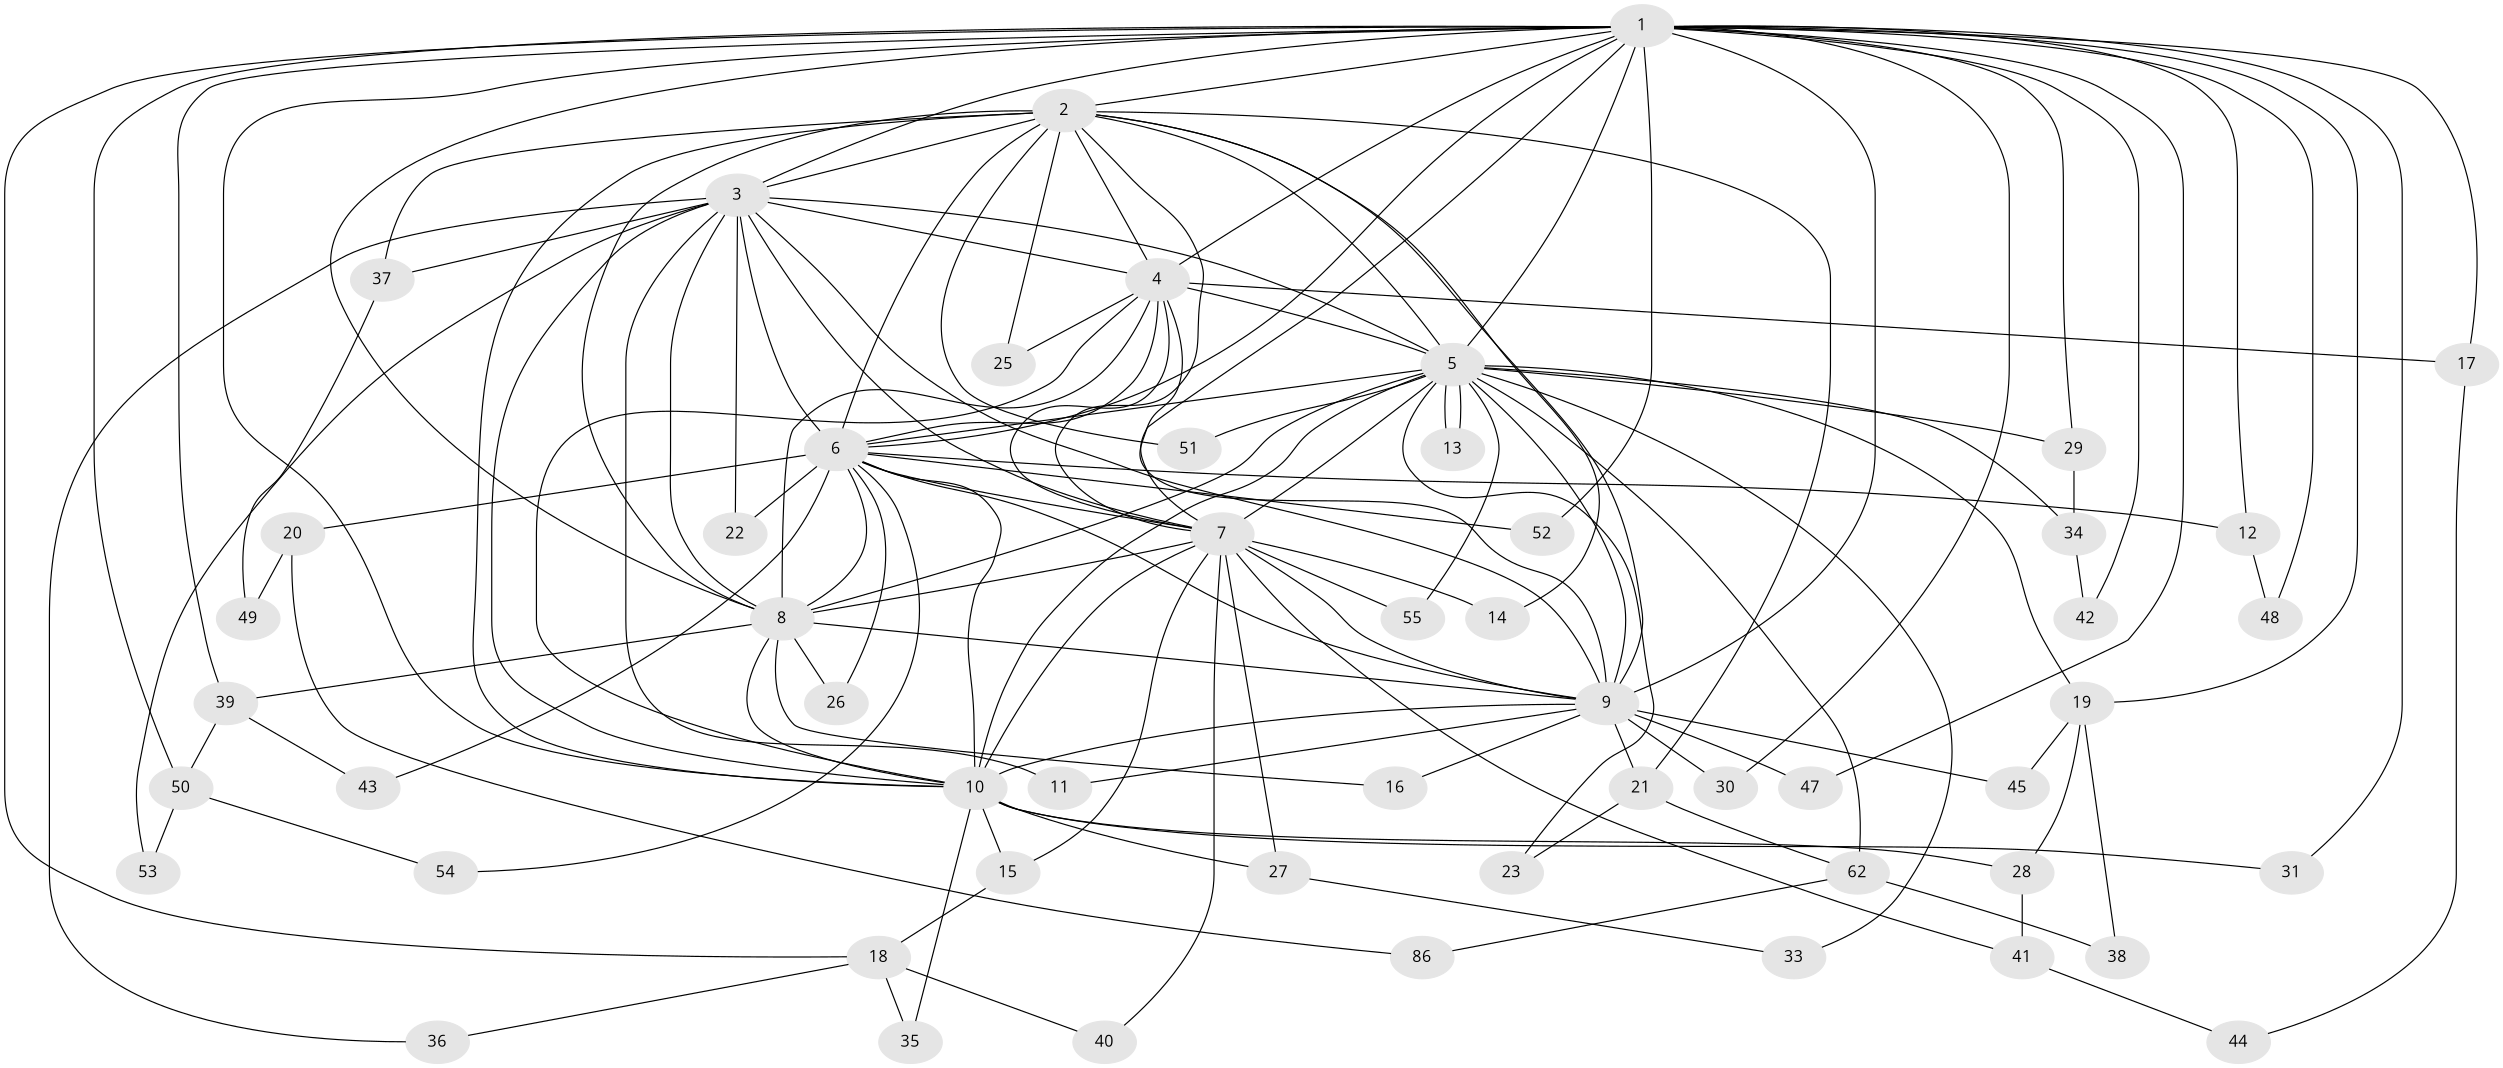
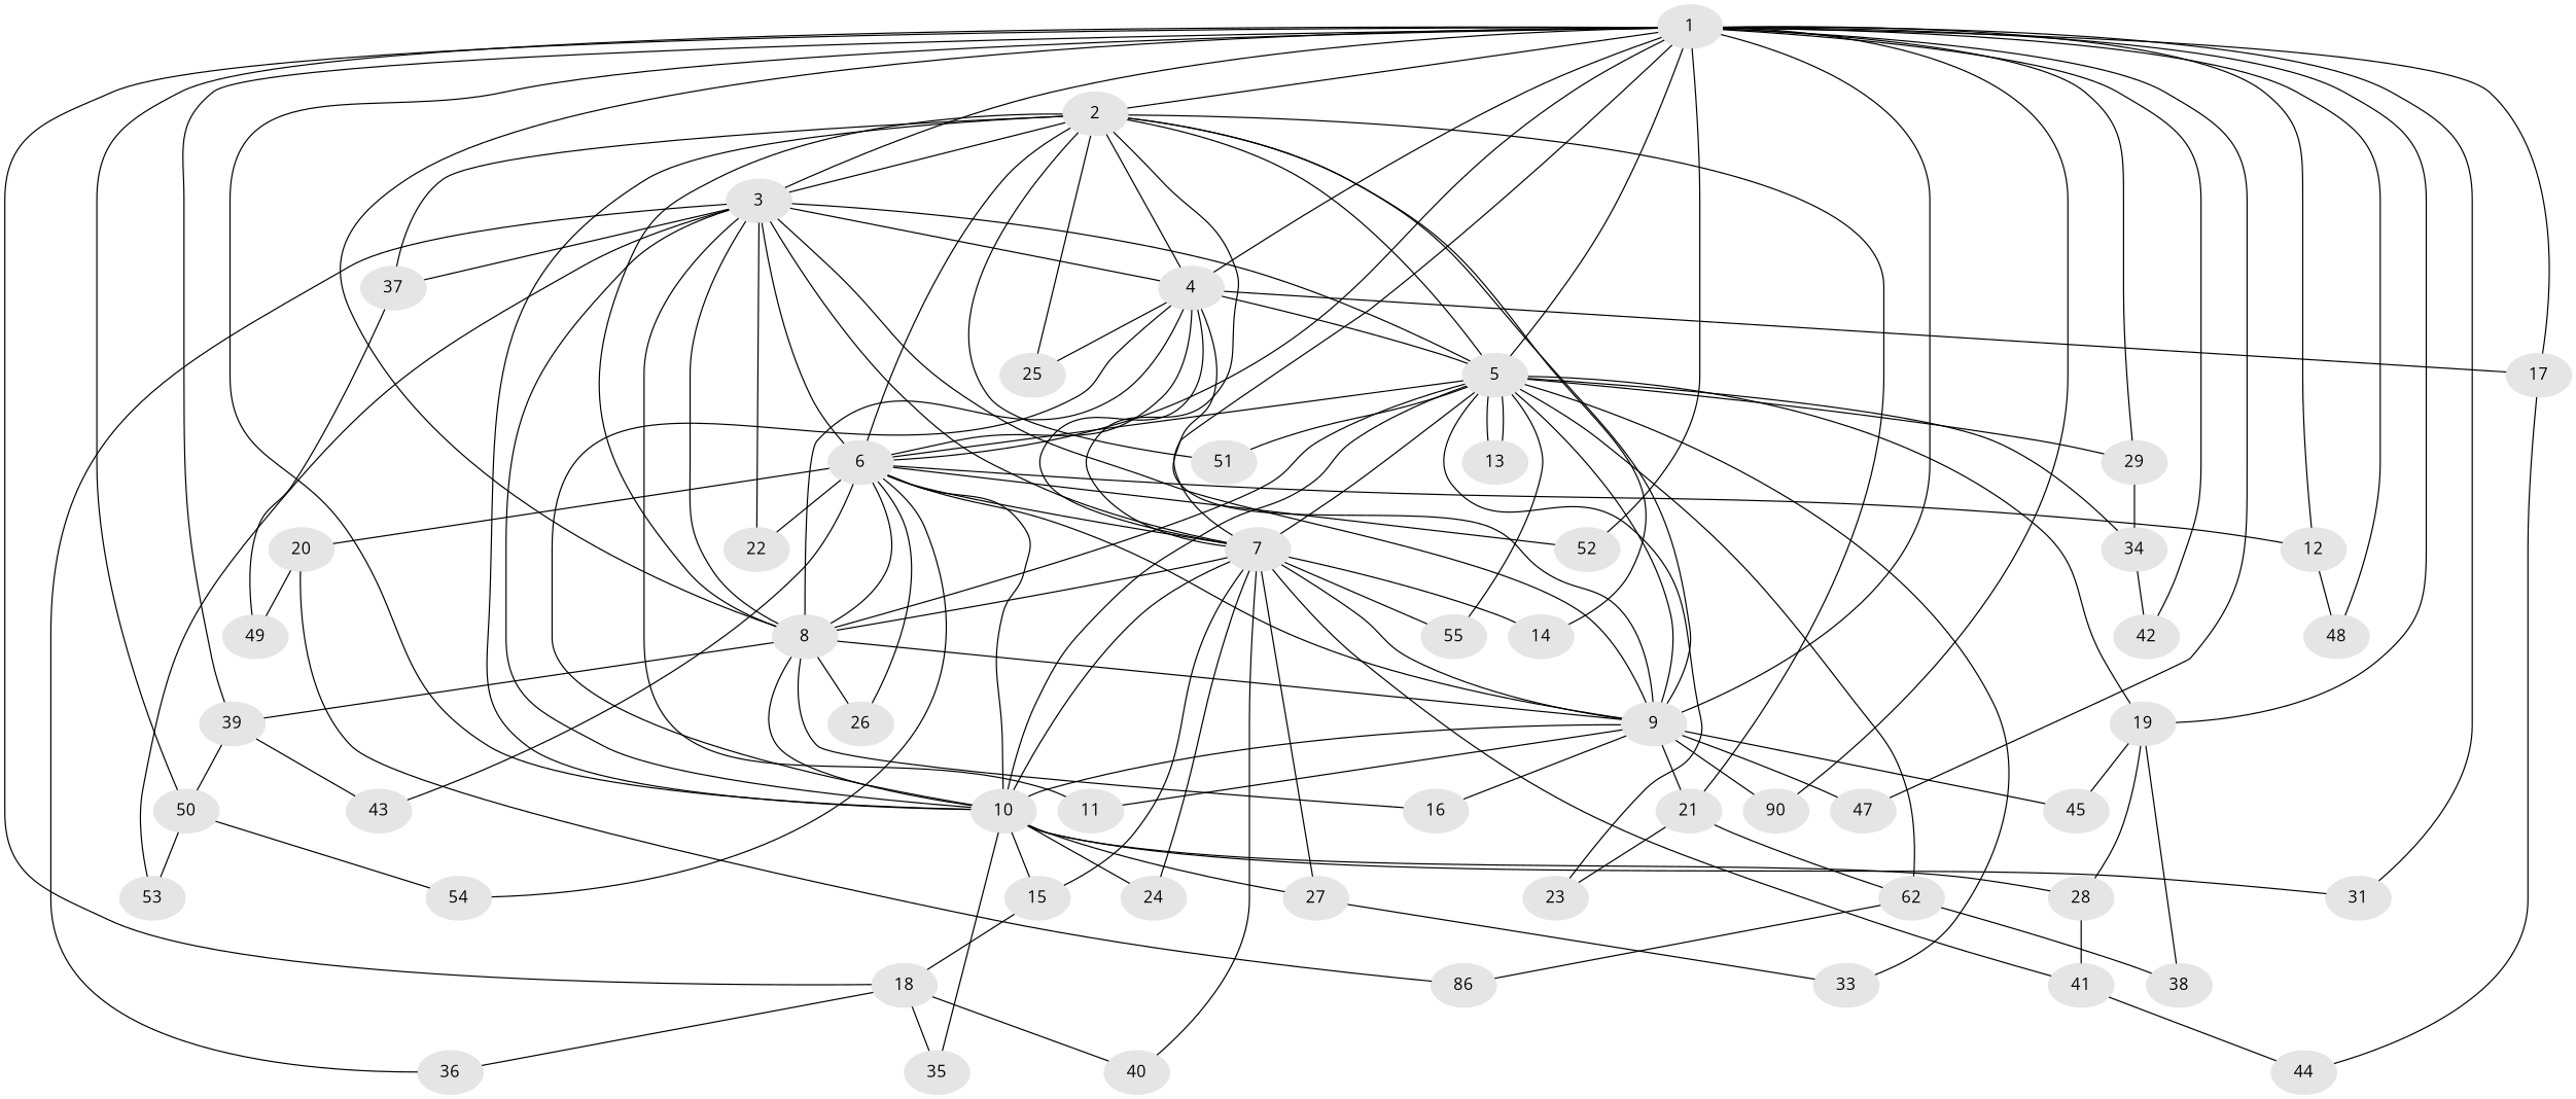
  graph {
    fontname="Open Sans"
    node [color=gray90 fontname="Open Sans" style=filled]
    edge [fontname="Open Sans"]
    1
    2
    3
    4
    5
    6
    7
    8
    9
    10
    12
    17
    18
    19
    29
-   30
+   30 [label=90]
    31
    39
    42
    47
    48
    50
    52
    14
    21
    25
    37
    51
    11
    22
    36
    53
    13
    23
    n35 [label=62]
    33
    34
    55
    20
    26
    43
    54
    15
+   24
    27
    40
    41
    16
    45
    28
    35
    44
    38
    49
    n55 [label=86]
    1 -- 2
    1 -- 3
    1 -- 4
    1 -- 5
    1 -- 6
    1 -- 7
    1 -- 8
    1 -- 9
    1 -- 10
    1 -- 12
    1 -- 17
    1 -- 18
    1 -- 19
    1 -- 29
    1 -- 30
    1 -- 31
    1 -- 39
    1 -- 42
    1 -- 47
    1 -- 48
    1 -- 50
    1 -- 52
    2 -- 3
    2 -- 4
    2 -- 5
    2 -- 6
    2 -- 7
    2 -- 8
    2 -- 9
    2 -- 10
    2 -- 14
    2 -- 21
    2 -- 25
    2 -- 37
    2 -- 51
    3 -- 4
    3 -- 5
    3 -- 6
    3 -- 7
    3 -- 8
    3 -- 9
    3 -- 10
    3 -- 37
    3 -- 11
    3 -- 22
    3 -- 36
    3 -- 53
    4 -- 5
    4 -- 6
    4 -- 7
    4 -- 8
    4 -- 9
    4 -- 10
    4 -- 17
    4 -- 25
    5 -- 6
    5 -- 7
    5 -- 8
    5 -- 9
    5 -- 10
    5 -- 19
    5 -- 29
    5 -- 51
    5 -- 13
    5 -- 13
    5 -- 23
    5 -- n35
    5 -- 33
    5 -- 34
    5 -- 55
    6 -- 7
    6 -- 8
    6 -- 9
    6 -- 10
    6 -- 12
    6 -- 52
    6 -- 22
    6 -- 20
    6 -- 26
    6 -- 43
    6 -- 54
    7 -- 8
    7 -- 9
    7 -- 10
    7 -- 14
    7 -- 55
    7 -- 15
+   7 -- 24
    7 -- 27
    7 -- 40
    7 -- 41
    8 -- 9
    8 -- 10
    8 -- 39
    8 -- 26
    8 -- 16
    9 -- 10
    9 -- 30
    9 -- 47
    9 -- 21
    9 -- 11
    9 -- 16
    9 -- 45
    10 -- 31
    10 -- 15
+   10 -- 24
    10 -- 27
    10 -- 28
    10 -- 35
    12 -- 48
    17 -- 44
    18 -- 36
    18 -- 40
    18 -- 35
    19 -- 45
    19 -- 28
    19 -- 38
    29 -- 34
    39 -- 50
    39 -- 43
    50 -- 53
    50 -- 54
    21 -- 23
    21 -- n35
    37 -- 49
    n35 -- 38
    n35 -- n55
    34 -- 42
    20 -- 49
    20 -- n55
    15 -- 18
    27 -- 33
    41 -- 44
    28 -- 41
  }
